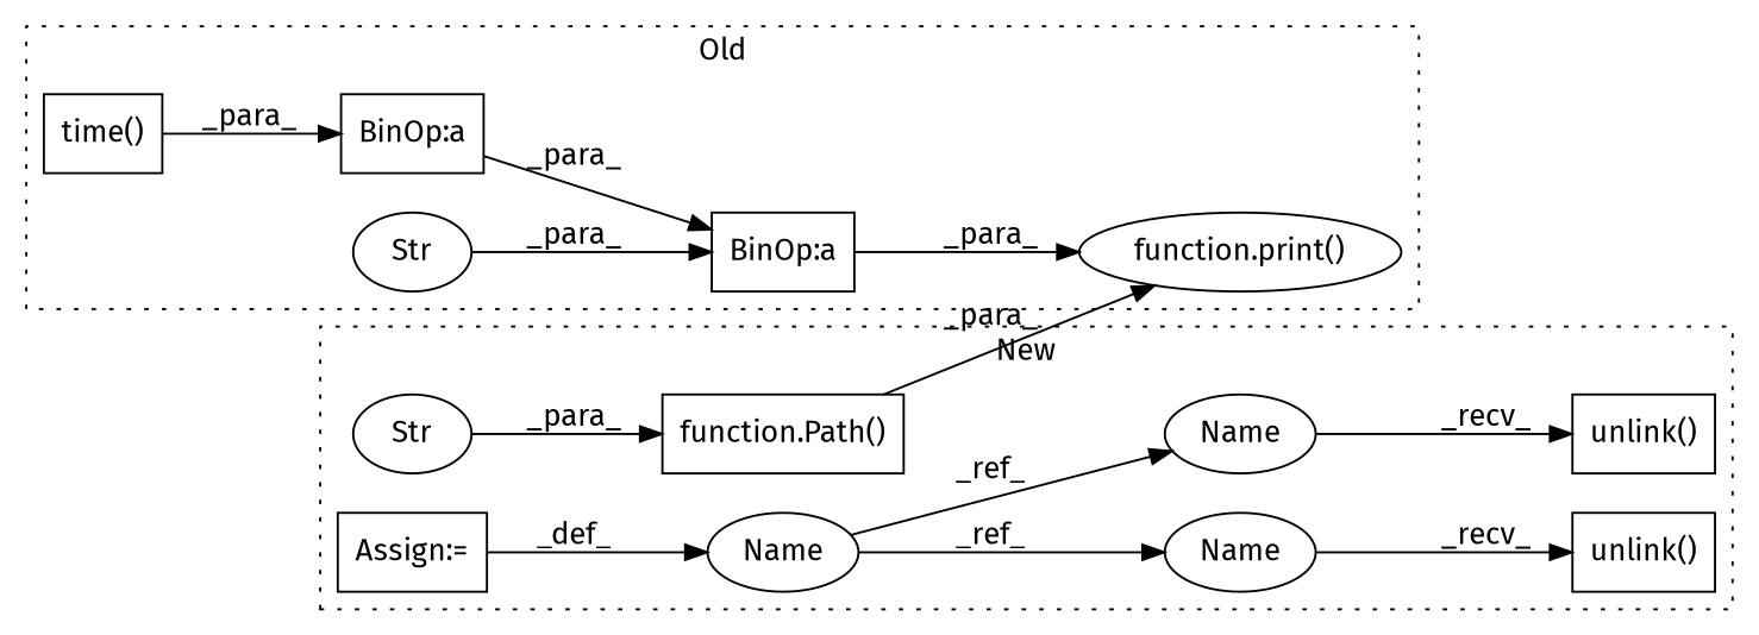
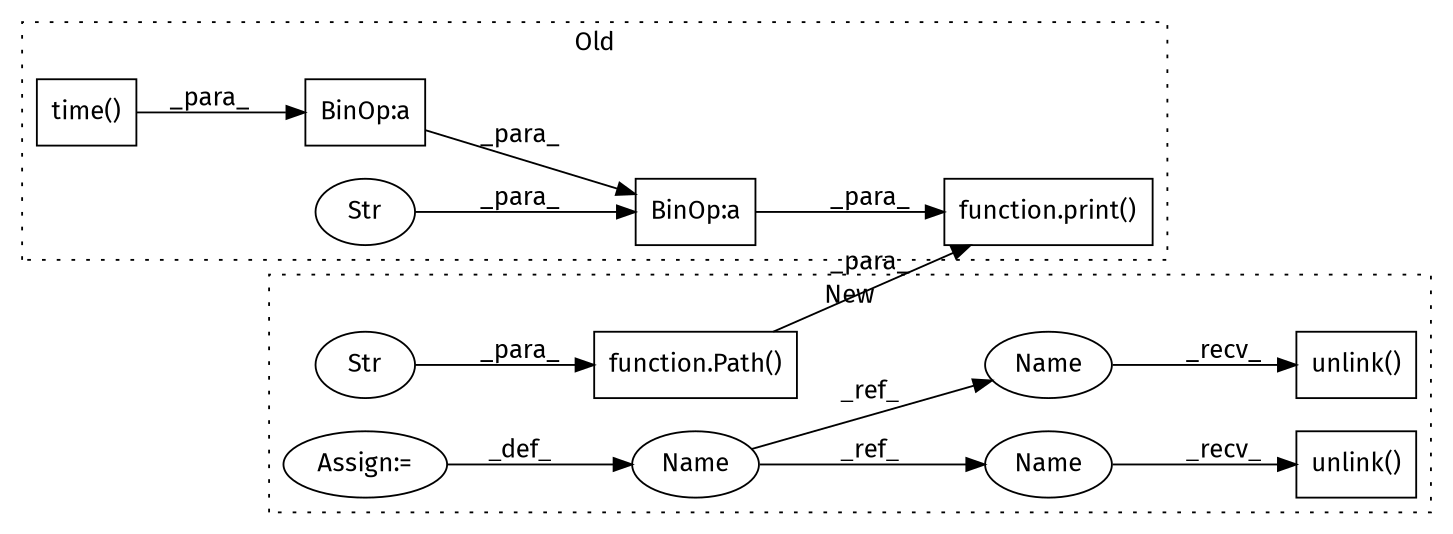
  digraph {
    fontname="Fira Sans"
    rankdir=LR
    node [a=75 fontname="Fira Sans" l=3 s=3063 shape=box]
    edge [fontname="Fira Sans"]
-   n1 [l="6,1" label="function.print()" s="3557,3597" shape=ellipse]
+   n1 [l="6,1" label="function.print()" s="3557,3597"]
    n2 [l=11 label="time()" s=3581]
    n3 [a=82 label="BinOp:a" s=3577]
    n4 [a=82 label="BinOp:a" s=3592]
    n5 [a=66 l=14 label=Str s=3563 shape=ellipse]
    n6 [l=30 label="unlink()"]
    n7 [a=87 l=6 label=Name s=2297 shape=ellipse]
    n8 [l=30 label="unlink()" s=2499]
    n9 [l="5,1" label="function.Path()" s="2306,2319"]
    n10 [a=66 l=8 label=Str s=2311 shape=ellipse]
-   n11 [a=68 label="Assign:=" s=2303]
+   n11 [a=68 label="Assign:=" s=2303 shape=ellipse]
    n12 [a=87 l=6 label=Name s=2499 shape=ellipse]
    n13 [a=87 l=6 label=Name shape=ellipse]
    subgraph cluster_1 {
      label=Old
      style=dotted
      n1
      n2
      n3
      n4
      n5
    }
    subgraph cluster_2 {
      label=New
      style=dotted
      n6
      n7
      n8
      n9
      n10
      n11
      n12
      n13
    }
    n2 -> n4 [label=_para_]
    n3 -> n1 [label=_para_]
    n4 -> n3 [label=_para_]
    n5 -> n3 [label=_para_]
    n7 -> n12 [label=_ref_]
    n7 -> n13 [label=_ref_]
    n9 -> n1 [label=_para_]
    n10 -> n9 [label=_para_]
    n11 -> n7 [label=_def_]
    n12 -> n8 [label=_recv_]
    n13 -> n6 [label=_recv_]
  }
